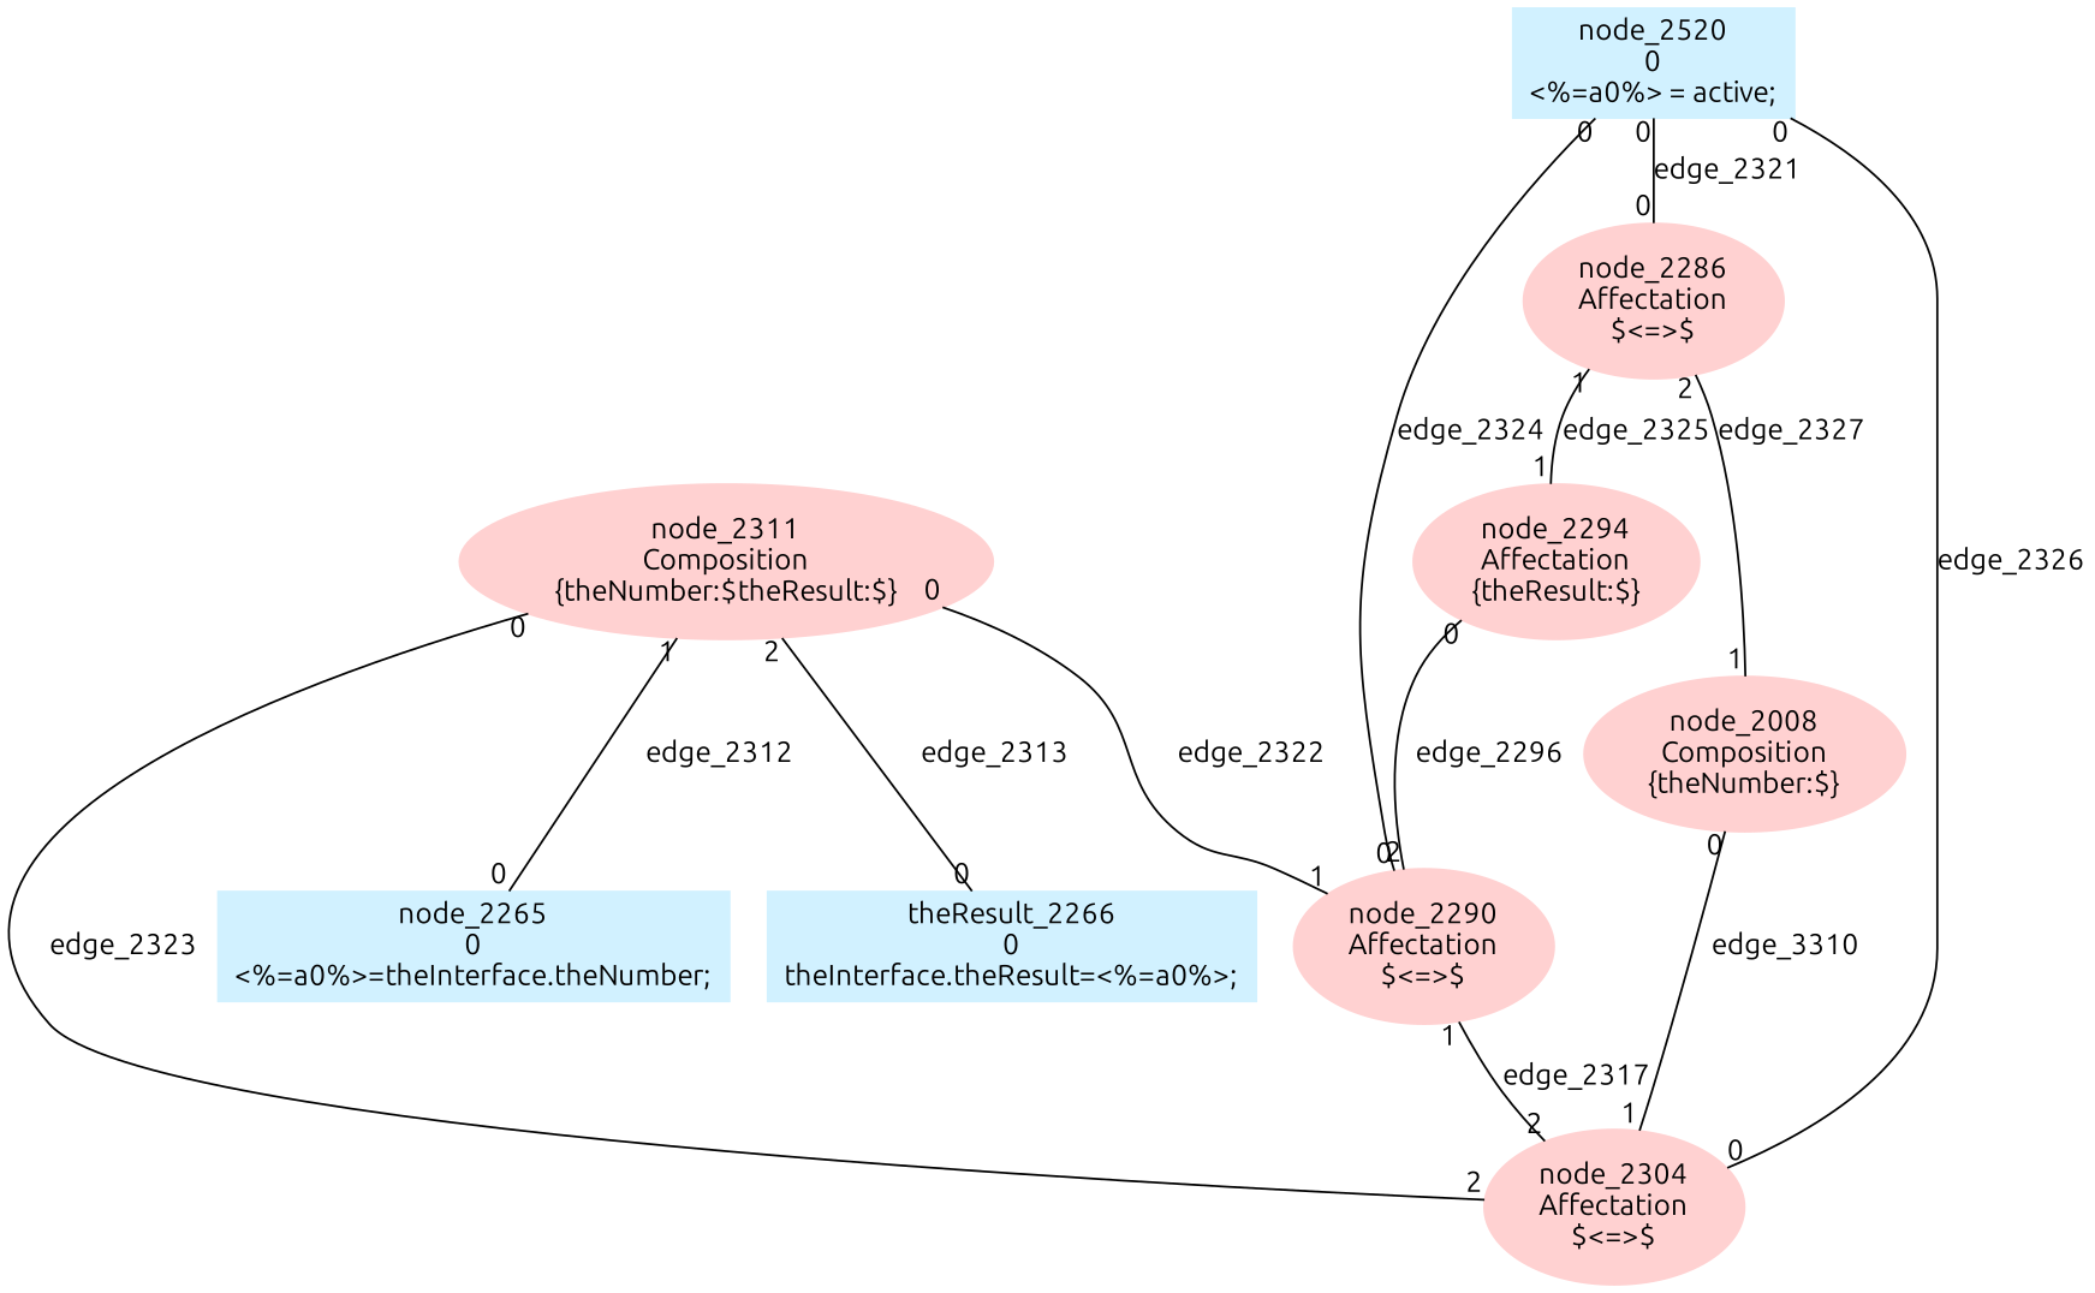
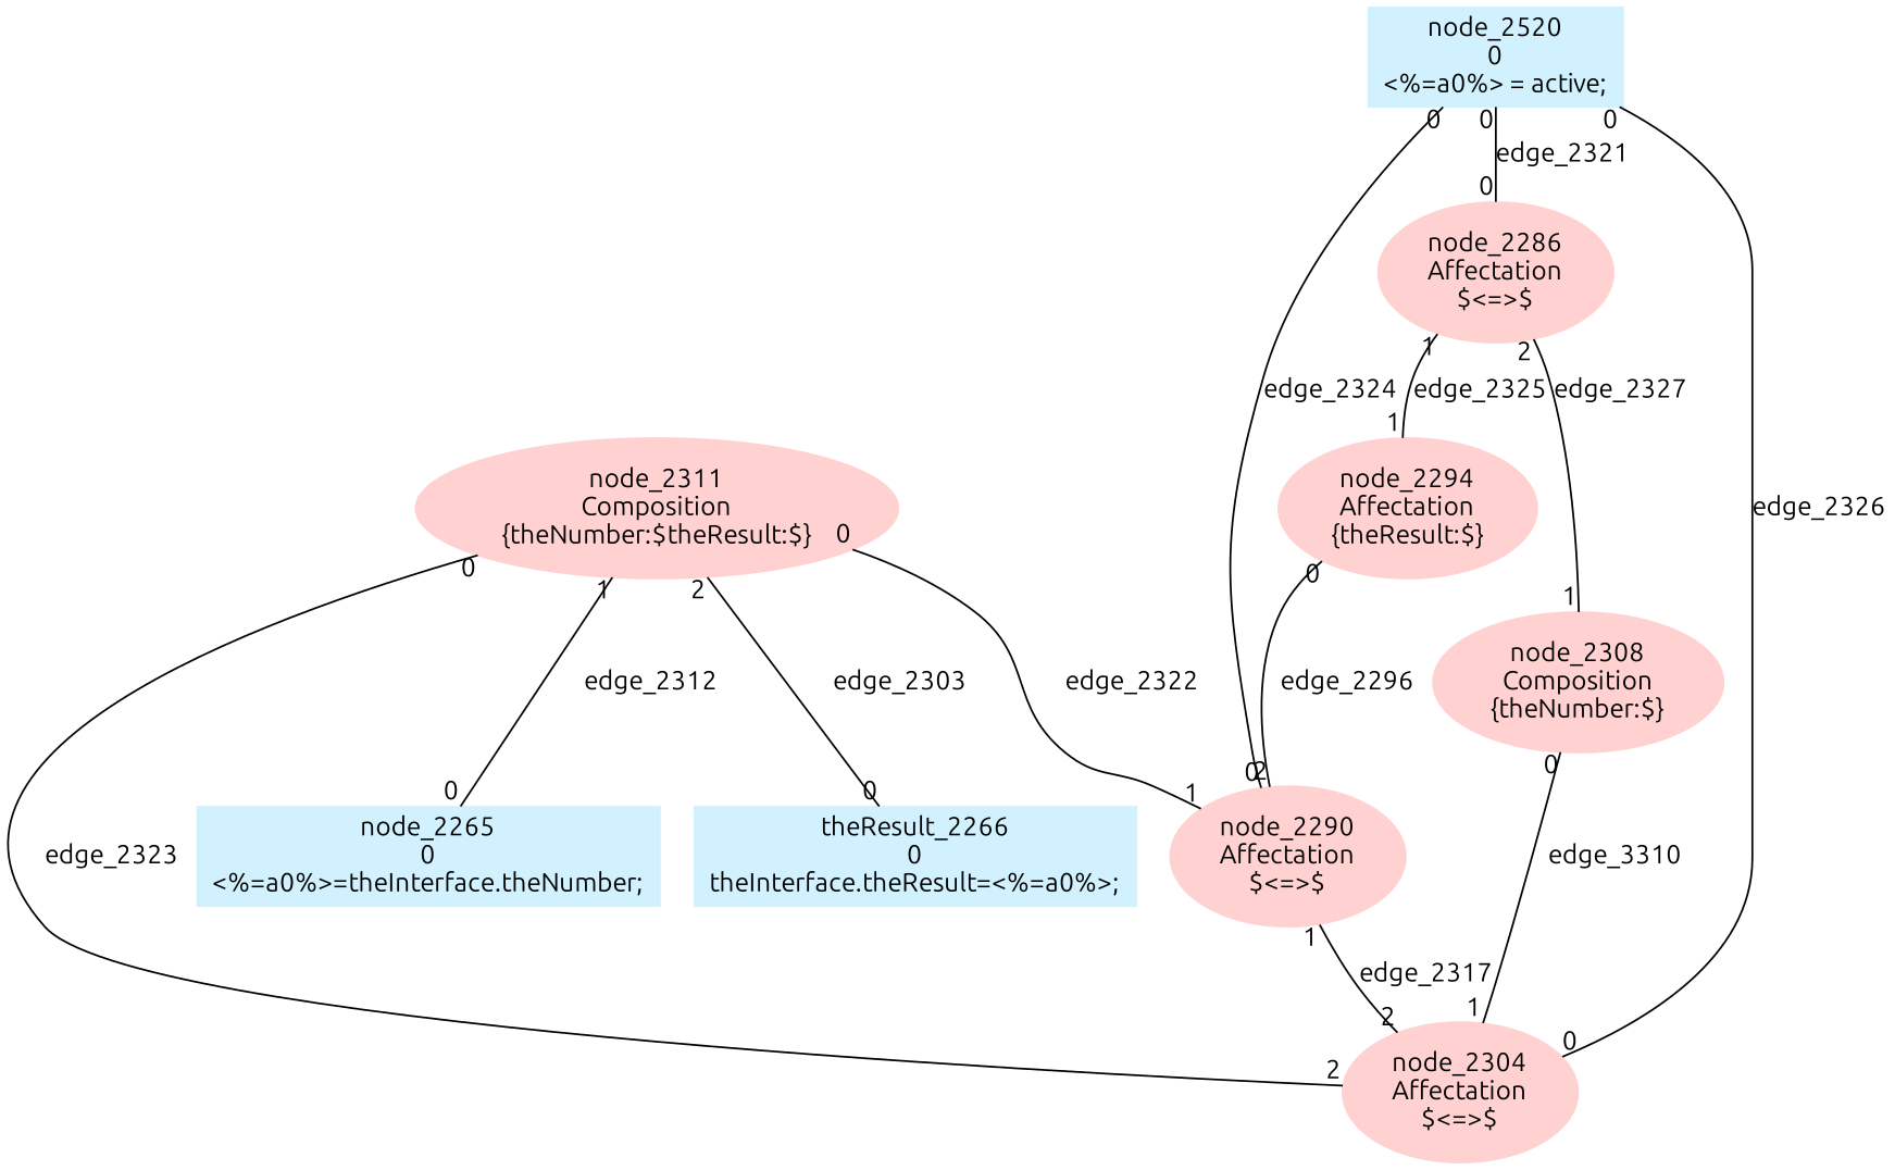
  digraph {
    fontname=Ubuntu
    node [color="#ffd1d1" fontname=Ubuntu shape=ellipse style=filled]
    edge [arrowHead=none dir=none fontname=Ubuntu headlabel=0 taillabel=0]
    n1 [label="node_2286\nAffectation\n$<=>$"]
    n2 [label="node_2294\nAffectation\n{theResult:$}"]
-   n3 [label="node_2008\nComposition\n{theNumber:$}"]
+   n3 [label="node_2308\nComposition\n{theNumber:$}"]
    n4 [label="node_2290\nAffectation\n$<=>$"]
    n5 [label="node_2304\nAffectation\n$<=>$"]
    n6 [label="node_2311\nComposition\n{theNumber:$theResult:$}"]
    n7 [color="#d1f1ff" label="node_2265\n0\n<%=a0%>=theInterface.theNumber;\n" shape=box]
    n8 [color="#d1f1ff" label="theResult_2266\n0\ntheInterface.theResult=<%=a0%>;\n" shape=box]
    n9 [color="#d1f1ff" label="node_2520\n0\n<%=a0%> = active;\n" shape=box]
    n1 -> n2 [headlabel=1 label=edge_2325 taillabel=1]
    n1 -> n3 [headlabel=1 label=edge_2327 taillabel=2]
    n2 -> n4 [headlabel=2 label=edge_2296]
    n3 -> n5 [headlabel=1 label=edge_3310]
    n4 -> n5 [headlabel=2 label=edge_2317 taillabel=1]
    n6 -> n4 [headlabel=1 label=edge_2322]
    n6 -> n5 [headlabel=2 label=edge_2323]
    n6 -> n7 [label=edge_2312 taillabel=1]
-   n6 -> n8 [label=edge_2313 taillabel=2]
+   n6 -> n8 [label=edge_2303 taillabel=2]
    n9 -> n1 [label=edge_2321]
    n9 -> n4 [label=edge_2324]
    n9 -> n5 [label=edge_2326]
  }
